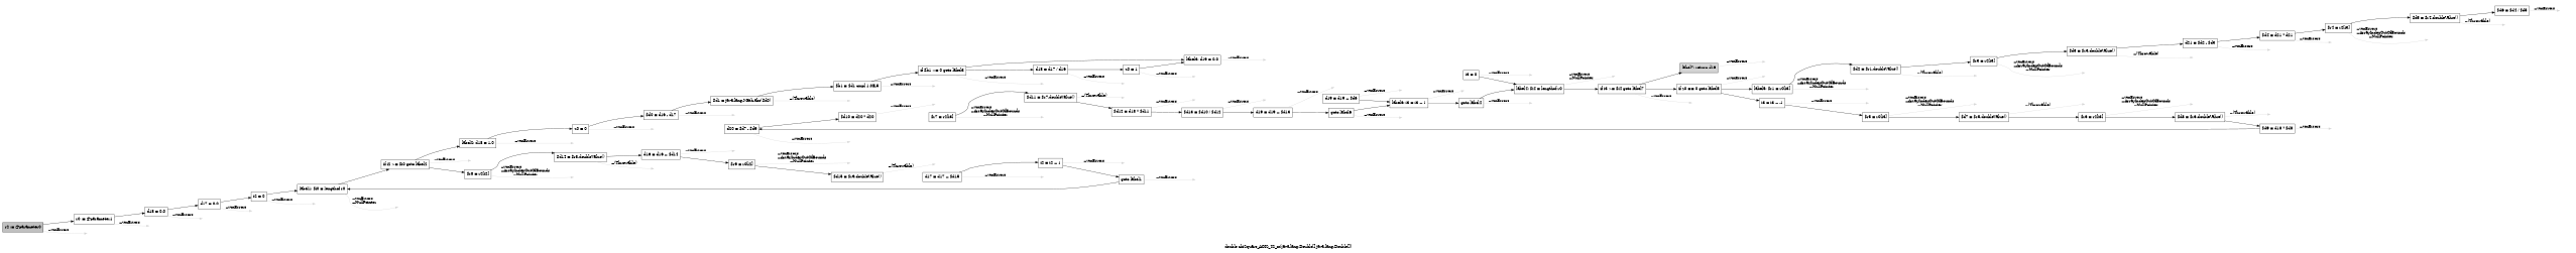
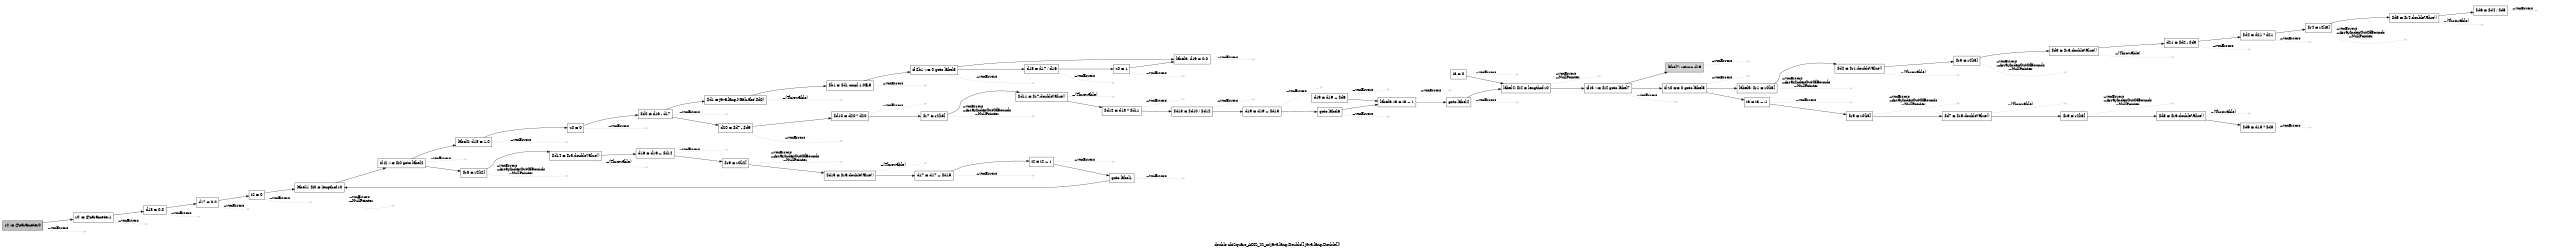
  digraph {
    label="double chiSquare_AOIS_42_m(java.lang.Double[],java.lang.Double[])"
    rankdir=LR
    node [shape=box style=invis]
    edge [color=black]
    n1 [fillcolor=gray label="r2 := @parameter0" style=filled]
    n2 [label="r0 := @parameter1" style=""]
    n3 [label=Esc]
    n4 [label="d18 = 0.0" style=""]
    n5 [label=Esc]
    n6 [label="d17 = 0.0" style=""]
    n7 [label=Esc]
    n8 [label="i2 = 0" style=""]
    n9 [label=Esc]
    n10 [label="label1: $i0 = lengthof r0" style=""]
    n11 [label=Esc]
    n12 [label="if i2 >= $i0 goto label2" style=""]
    n13 [label=Esc]
    n14 [label="$r8 = r2[i2]" style=""]
    n15 [label="label2: d18 = 1.0" style=""]
    n16 [label=Esc]
    n17 [label="$d14 = $r8.doubleValue()" style=""]
    n18 [label=Esc]
    n19 [label="z0 = 0" style=""]
    n20 [label=Esc]
    n21 [label="d16 = d16 + $d14" style=""]
    n22 [label=Esc]
    n23 [label="$d0 = d16 - d17" style=""]
    n24 [label=Esc]
    n25 [label="$r9 = r0[i2]" style=""]
    n26 [label=Esc]
    n27 [label="$d15 = $r9.doubleValue()" style=""]
    n28 [label=Esc]
    n29 [label="d17 = d17 + $d15" style=""]
    n30 [label=Esc]
    n31 [label="i2 = i2 + 1" style=""]
    n32 [label=Esc]
    n33 [label="goto label1" style=""]
    n34 [label=Esc]
    n35 [label=Esc]
    n36 [label="$d1 = java.lang.Math.abs($d0)" style=""]
    n37 [label=Esc]
    n38 [label="$b1 = $d1 cmpl 1.0E-5" style=""]
    n39 [label=Esc]
    n40 [label="if $b1 <= 0 goto label3" style=""]
    n41 [label=Esc]
    n42 [label="d18 = d17 / d16" style=""]
    n43 [label="label3: d19 = 0.0" style=""]
    n44 [label=Esc]
    n45 [label="z0 = 1" style=""]
    n46 [label=Esc]
    n47 [label=Esc]
    n48 [label=Esc]
    n49 [label="i3 = 0" style=""]
    n50 [label="label4: $i4 = lengthof r0" style=""]
    n51 [label=Esc]
    n52 [label="if i3 >= $i4 goto label7" style=""]
    n53 [label=Esc]
    n54 [label="if z0 == 0 goto label5" style=""]
    n55 [fillcolor=lightgray label="label7: return d19" style=filled]
    n56 [label=Esc]
    n57 [label="i3 = i3 + -1" style=""]
    n58 [label="label5: $r1 = r0[i3]" style=""]
    n59 [label=Esc]
    n60 [label=Esc]
    n61 [label="$r5 = r0[i3]" style=""]
    n62 [label=Esc]
    n63 [label="$d2 = $r1.doubleValue()" style=""]
    n64 [label=Esc]
    n65 [label="$d7 = $r5.doubleValue()" style=""]
    n66 [label=Esc]
    n67 [label="$r3 = r2[i3]" style=""]
    n68 [label=Esc]
    n69 [label="$r6 = r2[i3]" style=""]
    n70 [label=Esc]
    n71 [label="$d8 = $r6.doubleValue()" style=""]
    n72 [label=Esc]
    n73 [label="$d9 = d18 * $d8" style=""]
    n74 [label=Esc]
    n75 [label="d20 = $d7 - $d9" style=""]
    n76 [label=Esc]
    n77 [label="$d10 = d20 * d20" style=""]
    n78 [label=Esc]
    n79 [label="$r7 = r2[i3]" style=""]
    n80 [label=Esc]
    n81 [label="$d11 = $r7.doubleValue()" style=""]
    n82 [label=Esc]
    n83 [label="$d12 = d18 * $d11" style=""]
    n84 [label=Esc]
    n85 [label="$d13 = $d10 / $d12" style=""]
    n86 [label=Esc]
    n87 [label="d19 = d19 + $d13" style=""]
    n88 [label=Esc]
    n89 [label="goto label6" style=""]
    n90 [label=Esc]
    n91 [label="label6: i3 = i3 + 1" style=""]
    n92 [label=Esc]
    n93 [label="goto label4" style=""]
    n94 [label=Esc]
    n95 [label=Esc]
    n96 [label="$d3 = $r3.doubleValue()" style=""]
    n97 [label=Esc]
    n98 [label="d21 = $d2 - $d3" style=""]
    n99 [label=Esc]
    n100 [label="$d4 = d21 * d21" style=""]
    n101 [label=Esc]
    n102 [label="$r4 = r2[i3]" style=""]
    n103 [label=Esc]
    n104 [label="$d5 = $r4.doubleValue()" style=""]
    n105 [label=Esc]
    n106 [label="$d6 = $d4 / $d5" style=""]
    n107 [label=Esc]
    n108 [label=Esc]
    n109 [label="d19 = d19 + $d6" style=""]
    n110 [label=Esc]
    n1 -> n2
    n1 -> n3 [color=lightgray label="\l+vmErrors"]
    n2 -> n4
    n2 -> n5 [color=lightgray label="\l+vmErrors"]
    n4 -> n6
    n4 -> n7 [color=lightgray label="\l+vmErrors"]
    n6 -> n8
    n6 -> n9 [color=lightgray label="\l+vmErrors"]
    n8 -> n10
    n8 -> n11 [color=lightgray label="\l+vmErrors"]
    n10 -> n12
    n10 -> n13 [color=lightgray label="\l+vmErrors\l+NullPointer"]
    n12 -> n14
    n12 -> n15
    n12 -> n16 [color=lightgray label="\l+vmErrors"]
    n14 -> n17
    n14 -> n18 [color=lightgray label="\l+vmErrors\l+ArrayIndexOutOfBounds\l+NullPointer"]
    n15 -> n19
    n15 -> n20 [color=lightgray label="\l+vmErrors"]
    n17 -> n21
    n17 -> n22 [color=lightgray label="\l+(Throwable)"]
    n19 -> n23
    n19 -> n24 [color=lightgray label="\l+vmErrors"]
    n21 -> n25
    n21 -> n26 [color=lightgray label="\l+vmErrors"]
    n23 -> n36
    n23 -> n37 [color=lightgray label="\l+vmErrors"]
    n25 -> n27
    n25 -> n28 [color=lightgray label="\l+vmErrors\l+ArrayIndexOutOfBounds\l+NullPointer"]
+   n27 -> n29
    n27 -> n30 [color=lightgray label="\l+(Throwable)"]
    n29 -> n31
    n29 -> n32 [color=lightgray label="\l+vmErrors"]
    n31 -> n33
    n31 -> n34 [color=lightgray label="\l+vmErrors"]
    n33 -> n10
    n33 -> n35 [color=lightgray label="\l+vmErrors"]
    n36 -> n38
    n36 -> n39 [color=lightgray label="\l+(Throwable)"]
    n38 -> n40
    n38 -> n41 [color=lightgray label="\l+vmErrors"]
    n40 -> n42
    n40 -> n43
    n40 -> n44 [color=lightgray label="\l+vmErrors"]
    n42 -> n45
    n42 -> n46 [color=lightgray label="\l+vmErrors"]
    n43 -> n47 [color=lightgray label="\l+vmErrors"]
    n45 -> n43
    n45 -> n48 [color=lightgray label="\l+vmErrors"]
    n49 -> n50
    n49 -> n51 [color=lightgray label="\l+vmErrors"]
    n50 -> n52
    n50 -> n53 [color=lightgray label="\l+vmErrors\l+NullPointer"]
    n52 -> n54
    n52 -> n55
    n52 -> n56 [color=lightgray label="\l+vmErrors"]
    n54 -> n57
    n54 -> n58
    n54 -> n59 [color=lightgray label="\l+vmErrors"]
    n55 -> n60 [color=lightgray label="\l+vmErrors"]
    n57 -> n61
    n57 -> n62 [color=lightgray label="\l+vmErrors"]
    n58 -> n63
    n58 -> n64 [color=lightgray label="\l+vmErrors\l+ArrayIndexOutOfBounds\l+NullPointer"]
    n61 -> n65
    n61 -> n66 [color=lightgray label="\l+vmErrors\l+ArrayIndexOutOfBounds\l+NullPointer"]
    n63 -> n67
    n63 -> n68 [color=lightgray label="\l+(Throwable)"]
    n65 -> n69
    n65 -> n70 [color=lightgray label="\l+(Throwable)"]
    n67 -> n96
    n67 -> n97 [color=lightgray label="\l+vmErrors\l+ArrayIndexOutOfBounds\l+NullPointer"]
    n69 -> n71
    n69 -> n72 [color=lightgray label="\l+vmErrors\l+ArrayIndexOutOfBounds\l+NullPointer"]
    n71 -> n73
    n71 -> n74 [color=lightgray label="\l+(Throwable)"]
-   n73 -> n75
+   n23 -> n75
    n73 -> n76 [color=lightgray label="\l+vmErrors"]
    n75 -> n77
    n75 -> n78 [color=lightgray label="\l+vmErrors"]
+   n77 -> n79
    n77 -> n80 [color=lightgray label="\l+vmErrors"]
    n79 -> n81
    n79 -> n82 [color=lightgray label="\l+vmErrors\l+ArrayIndexOutOfBounds\l+NullPointer"]
    n81 -> n83
    n81 -> n84 [color=lightgray label="\l+(Throwable)"]
    n83 -> n85
    n83 -> n86 [color=lightgray label="\l+vmErrors"]
    n85 -> n87
    n85 -> n88 [color=lightgray label="\l+vmErrors"]
    n87 -> n89
    n87 -> n90 [color=lightgray label="\l+vmErrors"]
    n89 -> n91
    n89 -> n92 [color=lightgray label="\l+vmErrors"]
    n91 -> n93
    n91 -> n94 [color=lightgray label="\l+vmErrors"]
    n93 -> n50
    n93 -> n95 [color=lightgray label="\l+vmErrors"]
    n96 -> n98
    n96 -> n99 [color=lightgray label="\l+(Throwable)"]
    n98 -> n100
    n98 -> n101 [color=lightgray label="\l+vmErrors"]
    n100 -> n102
    n100 -> n103 [color=lightgray label="\l+vmErrors"]
    n102 -> n104
    n102 -> n105 [color=lightgray label="\l+vmErrors\l+ArrayIndexOutOfBounds\l+NullPointer"]
    n104 -> n106
    n104 -> n107 [color=lightgray label="\l+(Throwable)"]
    n106 -> n108 [color=lightgray label="\l+vmErrors"]
    n109 -> n91
    n109 -> n110 [color=lightgray label="\l+vmErrors"]
  }
